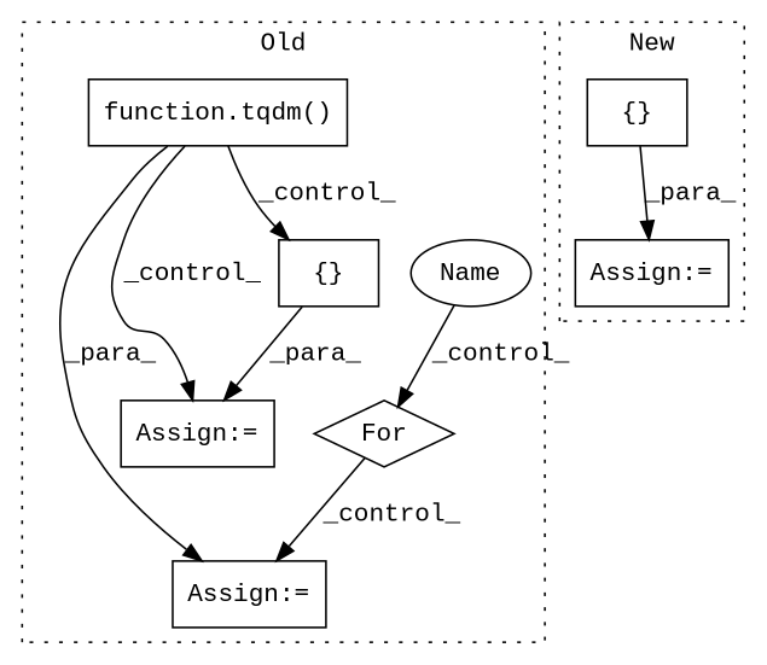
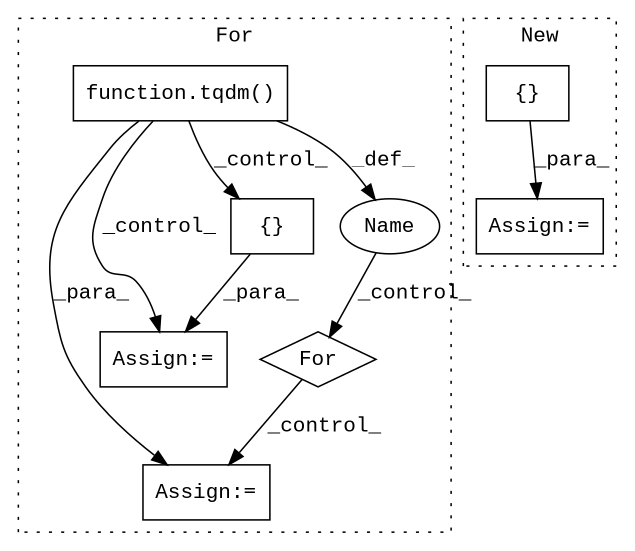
  digraph {
    fontname="Liberation Mono"
    node [a=68 fontname="Liberation Mono" l=3 shape=box]
    edge [fontname="Liberation Mono"]
    n1 [a=75 l="5,1" label="function.tqdm()" s="3819,3834"]
    n2 [label="Assign:=" s=4319]
    n3 [label="Assign:=" s=4151]
    n4 [a=59 l="2,1" label="{}" s="4067,4067"]
    n5 [a=107 l="4,14" label=For s="4078,4120" shape=diamond]
    n6 [a=87 l=5 label=Name s=4085 shape=ellipse]
    n7 [a=59 l="2,1" label="{}" s="4802,4802"]
    n8 [label="Assign:=" s=4799]
    subgraph cluster_1 {
-     label=Old
+     label=For
      style=dotted
      n1
      n2
      n3
      n4
      n5
      n6
    }
    subgraph cluster_2 {
      label=New
      style=dotted
      n7
      n8
    }
    n1 -> n2 [label=_control_]
    n1 -> n3 [label=_para_]
    n1 -> n4 [label=_control_]
+   n1 -> n6 [label=_def_]
    n4 -> n2 [label=_para_]
    n5 -> n3 [label=_control_]
    n6 -> n5 [label=_control_]
    n7 -> n8 [label=_para_]
  }
